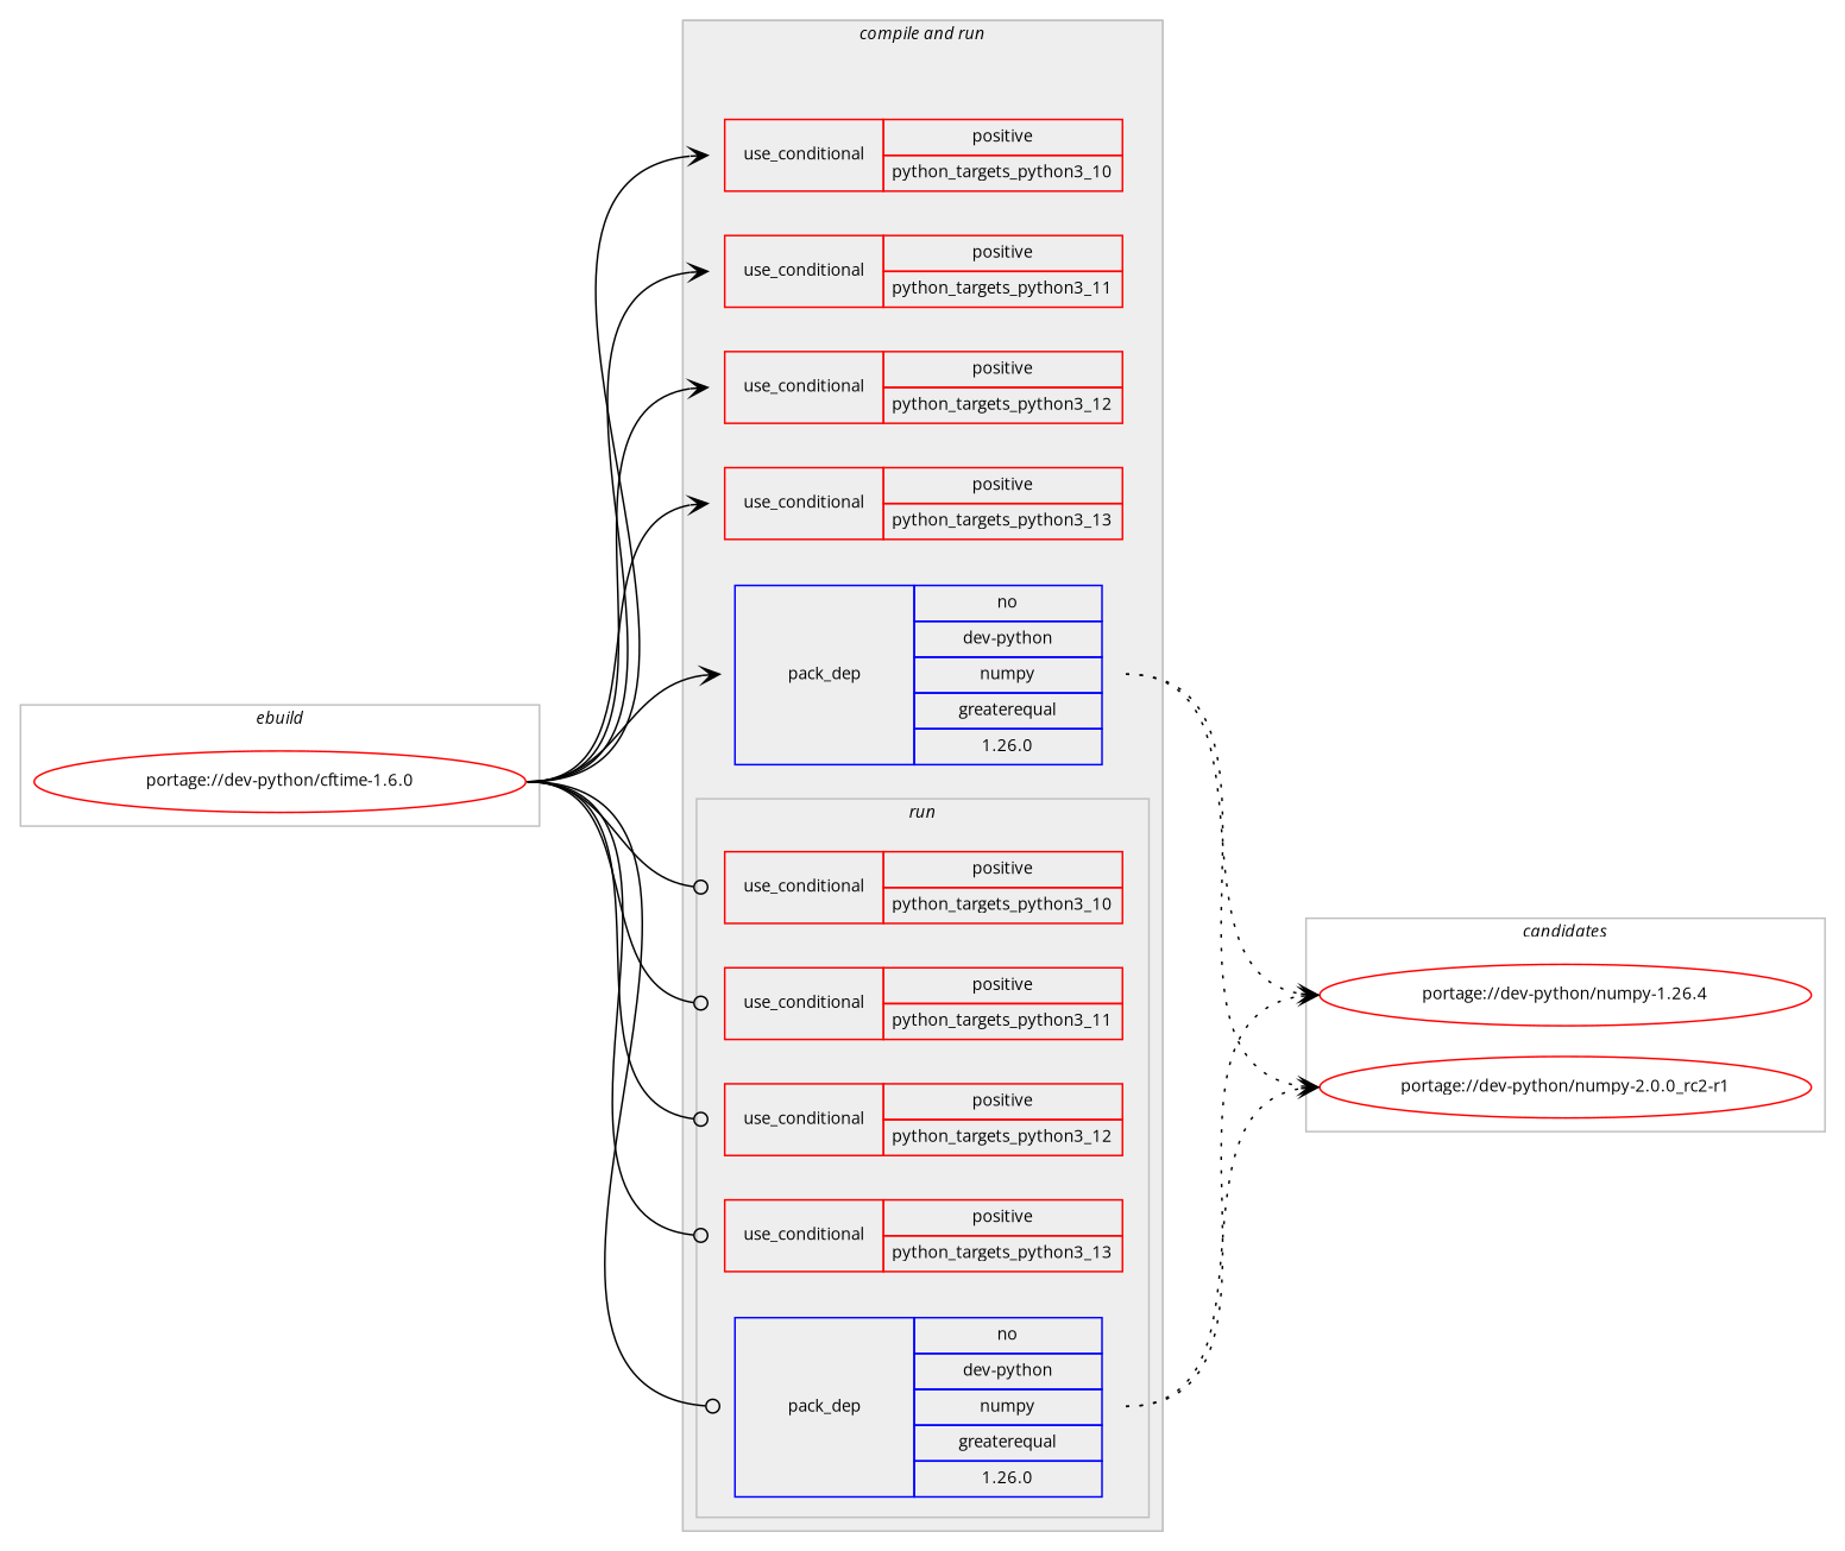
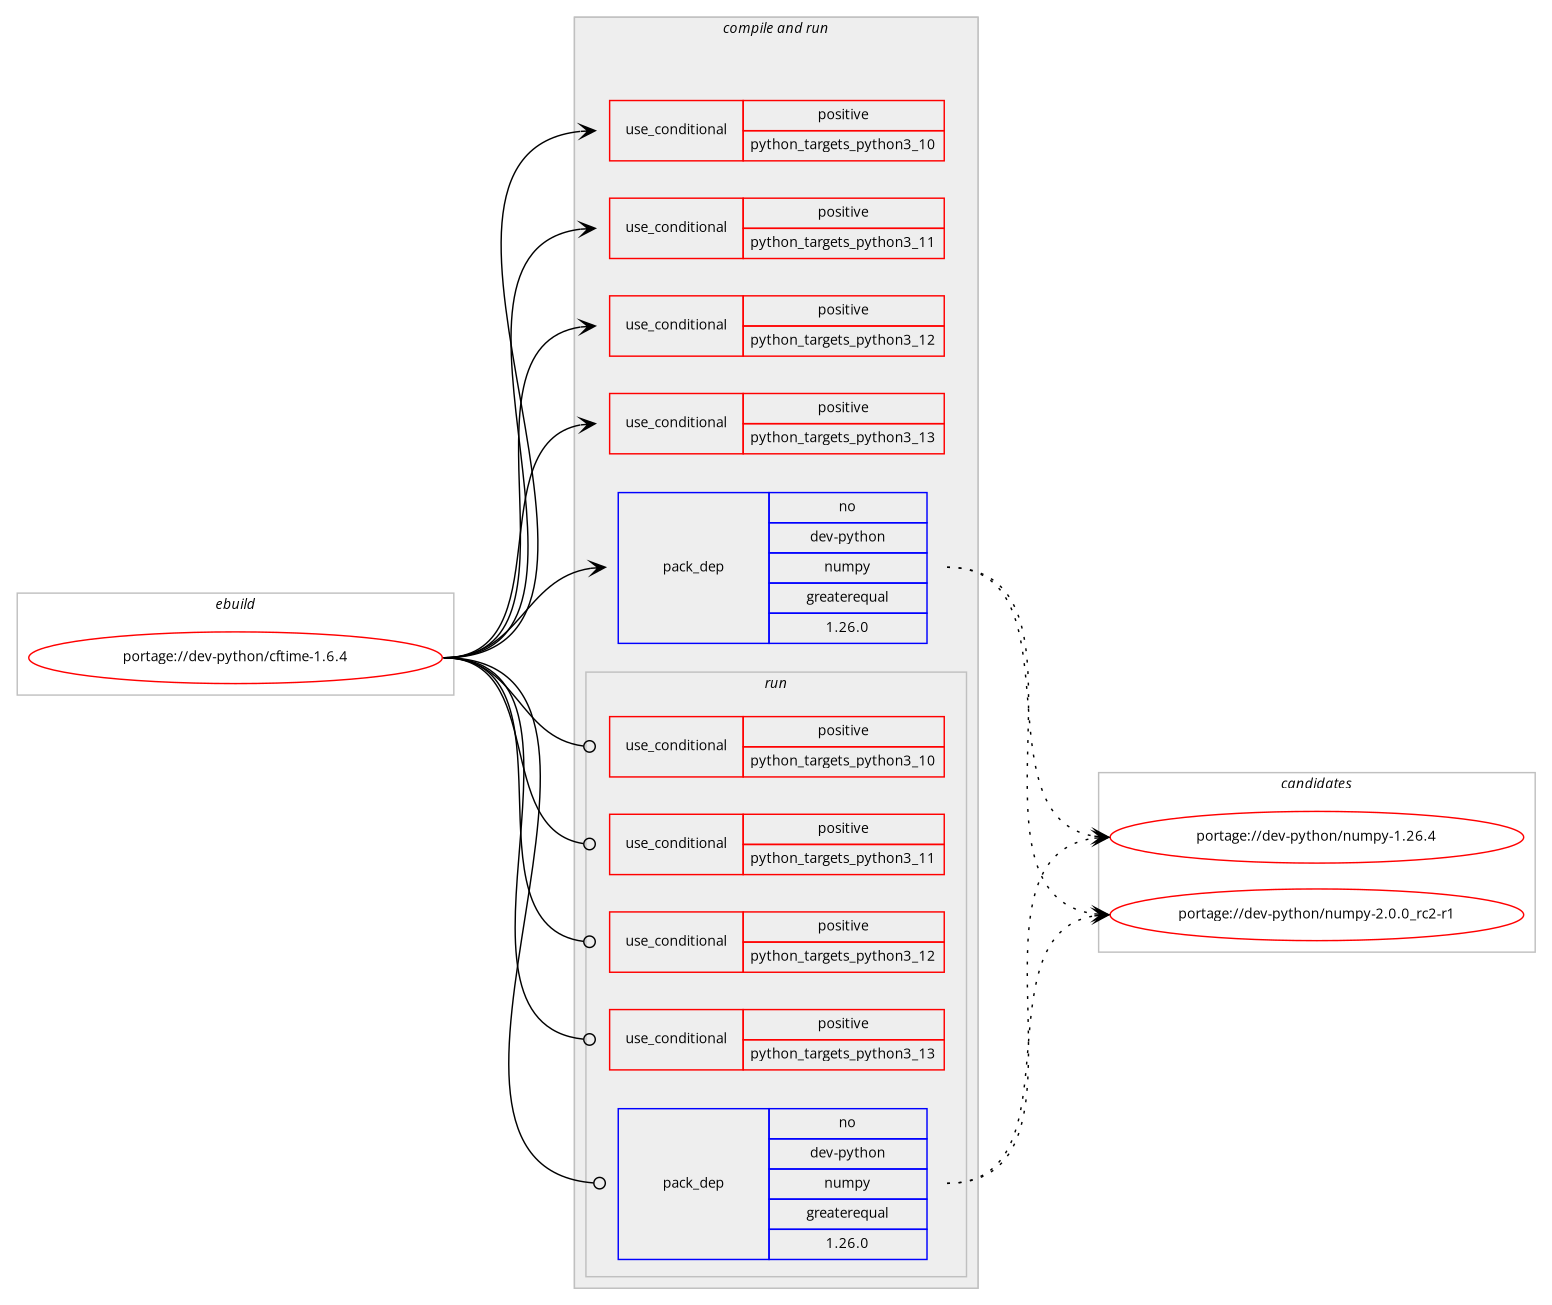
  digraph {
    compound=true
    concentrate=true
    fontname="Open Sans"
    fontsize=10
    newrank=true
    rankdir=LR
    ranksep=1.5
    node [color=red fontname="Open Sans" fontsize=10 shape=none]
    edge [arrowhead=vee fontname="Open Sans" headport=w style=solid tailport=e weight=20]
-   n1 [label="portage://dev-python/cftime-1.6.0" width=4 shape=""]
+   n1 [label="portage://dev-python/cftime-1.6.4" width=4 shape=""]
    n2 [label=<<TABLE BORDER="0" CELLBORDER="1" CELLSPACING="0" CELLPADDING="4"><TR><TD ROWSPAN="3" CELLPADDING="10">use_conditional</TD></TR><TR><TD>positive</TD></TR><TR><TD>python_targets_python3_10</TD></TR></TABLE>>]
    n3 [label=<<TABLE BORDER="0" CELLBORDER="1" CELLSPACING="0" CELLPADDING="4"><TR><TD ROWSPAN="3" CELLPADDING="10">use_conditional</TD></TR><TR><TD>positive</TD></TR><TR><TD>python_targets_python3_11</TD></TR></TABLE>>]
    n4 [label=<<TABLE BORDER="0" CELLBORDER="1" CELLSPACING="0" CELLPADDING="4"><TR><TD ROWSPAN="3" CELLPADDING="10">use_conditional</TD></TR><TR><TD>positive</TD></TR><TR><TD>python_targets_python3_12</TD></TR></TABLE>>]
    n5 [label=<<TABLE BORDER="0" CELLBORDER="1" CELLSPACING="0" CELLPADDING="4"><TR><TD ROWSPAN="3" CELLPADDING="10">use_conditional</TD></TR><TR><TD>positive</TD></TR><TR><TD>python_targets_python3_13</TD></TR></TABLE>>]
    n6 [color=blue label=<<TABLE BORDER="0" CELLBORDER="1" CELLSPACING="0" CELLPADDING="4" WIDTH="220"><TR><TD ROWSPAN="6" CELLPADDING="30">pack_dep</TD></TR><TR><TD WIDTH="110">no</TD></TR><TR><TD>dev-python</TD></TR><TR><TD>numpy</TD></TR><TR><TD>greaterequal</TD></TR><TR><TD>1.26.0</TD></TR></TABLE>>]
    n7 [label=<<TABLE BORDER="0" CELLBORDER="1" CELLSPACING="0" CELLPADDING="4"><TR><TD ROWSPAN="3" CELLPADDING="10">use_conditional</TD></TR><TR><TD>positive</TD></TR><TR><TD>python_targets_python3_10</TD></TR></TABLE>>]
    n8 [label=<<TABLE BORDER="0" CELLBORDER="1" CELLSPACING="0" CELLPADDING="4"><TR><TD ROWSPAN="3" CELLPADDING="10">use_conditional</TD></TR><TR><TD>positive</TD></TR><TR><TD>python_targets_python3_11</TD></TR></TABLE>>]
    n9 [label=<<TABLE BORDER="0" CELLBORDER="1" CELLSPACING="0" CELLPADDING="4"><TR><TD ROWSPAN="3" CELLPADDING="10">use_conditional</TD></TR><TR><TD>positive</TD></TR><TR><TD>python_targets_python3_12</TD></TR></TABLE>>]
    n10 [label=<<TABLE BORDER="0" CELLBORDER="1" CELLSPACING="0" CELLPADDING="4"><TR><TD ROWSPAN="3" CELLPADDING="10">use_conditional</TD></TR><TR><TD>positive</TD></TR><TR><TD>python_targets_python3_13</TD></TR></TABLE>>]
    n11 [color=blue label=<<TABLE BORDER="0" CELLBORDER="1" CELLSPACING="0" CELLPADDING="4" WIDTH="220"><TR><TD ROWSPAN="6" CELLPADDING="30">pack_dep</TD></TR><TR><TD WIDTH="110">no</TD></TR><TR><TD>dev-python</TD></TR><TR><TD>numpy</TD></TR><TR><TD>greaterequal</TD></TR><TR><TD>1.26.0</TD></TR></TABLE>>]
    n12 [label="portage://dev-python/numpy-1.26.4" width=4 shape=""]
    n13 [label="portage://dev-python/numpy-2.0.0_rc2-r1" width=4 shape=""]
    subgraph cluster_1 {
      color=gray
      label=<<i>ebuild</i>>
      rank=same
      n1
    }
    subgraph cluster_2 {
      color=gray
      label=<<i>dependencies</i>>
      subgraph cluster_3 {
        color=gray
        fillcolor="#eeeeee"
        label=<<i>compile</i>>
        style=filled
        subgraph sub_4 {
          color=gray
          fillcolor="#eeeeee"
          label=<<i>compile</i>>
          style=filled
          n2
        }
        subgraph sub_5 {
          color=gray
          fillcolor="#eeeeee"
          label=<<i>compile</i>>
          style=filled
          n3
        }
        subgraph sub_6 {
          color=gray
          fillcolor="#eeeeee"
          label=<<i>compile</i>>
          style=filled
          n4
        }
        subgraph sub_7 {
          color=gray
          fillcolor="#eeeeee"
          label=<<i>compile</i>>
          style=filled
          n5
        }
        subgraph sub_8 {
          color=gray
          fillcolor="#eeeeee"
          label=<<i>compile</i>>
          style=filled
          n6
        }
      }
      subgraph cluster_9 {
        color=gray
        fillcolor="#eeeeee"
        label=<<i>compile and run</i>>
        style=filled
      }
      subgraph cluster_10 {
        color=gray
        fillcolor="#eeeeee"
        label=<<i>run</i>>
        style=filled
        subgraph sub_11 {
          color=gray
          fillcolor="#eeeeee"
          label=<<i>run</i>>
          style=filled
          n7
        }
        subgraph sub_12 {
          color=gray
          fillcolor="#eeeeee"
          label=<<i>run</i>>
          style=filled
          n8
        }
        subgraph sub_13 {
          color=gray
          fillcolor="#eeeeee"
          label=<<i>run</i>>
          style=filled
          n9
        }
        subgraph sub_14 {
          color=gray
          fillcolor="#eeeeee"
          label=<<i>run</i>>
          style=filled
          n10
        }
        subgraph sub_15 {
          color=gray
          fillcolor="#eeeeee"
          label=<<i>run</i>>
          style=filled
          n11
        }
      }
    }
    subgraph cluster_16 {
      color=gray
      label=<<i>candidates</i>>
      rank=same
      subgraph sub_17 {
        color=black
        label=<<i>candidates</i>>
        nodesep=1
        rank=same
        n12
        n13
      }
      subgraph sub_18 {
        color=black
        label=<<i>candidates</i>>
        nodesep=1
        rank=same
        n12
        n13
      }
    }
    n1 -> n2
    n1 -> n3
    n1 -> n4
    n1 -> n5
    n1 -> n6
    n1 -> n7 [arrowhead=odot]
    n1 -> n8 [arrowhead=odot]
    n1 -> n9 [arrowhead=odot]
    n1 -> n10 [arrowhead=odot]
    n1 -> n11 [arrowhead=odot]
    n6 -> n12 [style=dotted weight=100]
    n6 -> n13 [style=dotted weight=100]
    n11 -> n12 [style=dotted weight=100]
    n11 -> n13 [style=dotted weight=100]
  }
